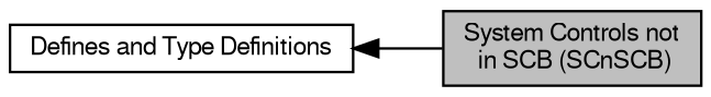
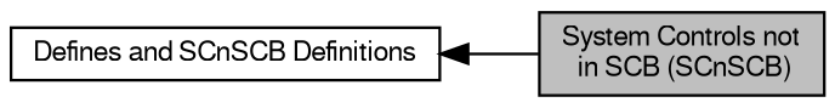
  digraph {
    rankdir=LR
    node [color=black fontname=FreeSans fontsize=10 shape=record style=filled]
    n1 [fillcolor=grey75 fontcolor=black height=0.2 label="System Controls not\l in SCB (SCnSCB)" width=0.4]
-   n2 [fillcolor=white height=0.2 label="Defines and Type Definitions" width=0.4]
+   n2 [fillcolor=white height=0.2 label="Defines and SCnSCB Definitions" width=0.4]
    n2 -> n1 [dir=back fontname=FreeSans fontsize=10 labelfontname=FreeSans labelfontsize=10 shape=plaintext style=solid]
  }
